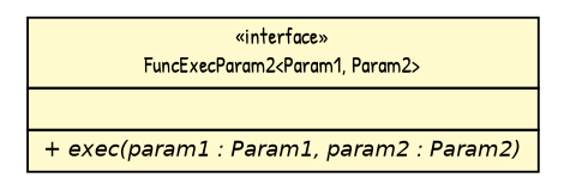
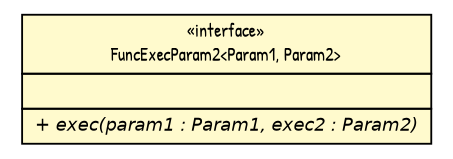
  digraph {
    nodesep=0.25
    ranksep=0.5
    fontname="Patrick Hand"
-   n1 [fontcolor=black fontname="Patrick Hand" fontsize=10.0 label=<<table title="org.apache.clusterbr.proc.contract.FuncExecParam2" border="0" cellborder="1" cellspacing="0" cellpadding="2" port="p" bgcolor="lemonChiffon" href="./FuncExecParam2.html"> 		<tr><td><table border="0" cellspacing="0" cellpadding="1"> <tr><td align="center" balign="center"> &#171;interface&#187; </td></tr> <tr><td align="center" balign="center"> FuncExecParam2&lt;Param1, Param2&gt; </td></tr> 		</table></td></tr> 		<tr><td><table border="0" cellspacing="0" cellpadding="1"> <tr><td align="left" balign="left">  </td></tr> 		</table></td></tr> 		<tr><td><table border="0" cellspacing="0" cellpadding="1"> <tr><td align="left" balign="left"><font face="Helvetica-Oblique" point-size="10.0"> + exec(param1 : Param1, param2 : Param2) </font></td></tr> 		</table></td></tr> 		</table>> shape=plaintext]
+   n1 [fontcolor=black fontname="Patrick Hand" fontsize=10.0 label=<<table title="org.apache.clusterbr.proc.contract.FuncExecParam2" border="0" cellborder="1" cellspacing="0" cellpadding="2" port="p" bgcolor="lemonChiffon" href="./FuncExecParam2.html"> 		<tr><td><table border="0" cellspacing="0" cellpadding="1"> <tr><td align="center" balign="center"> &#171;interface&#187; </td></tr> <tr><td align="center" balign="center"> FuncExecParam2&lt;Param1, Param2&gt; </td></tr> 		</table></td></tr> 		<tr><td><table border="0" cellspacing="0" cellpadding="1"> <tr><td align="left" balign="left">  </td></tr> 		</table></td></tr> 		<tr><td><table border="0" cellspacing="0" cellpadding="1"> <tr><td align="left" balign="left"><font face="Helvetica-Oblique" point-size="10.0"> + exec(param1 : Param1, exec2 : Param2) </font></td></tr> 		</table></td></tr> 		</table>> shape=plaintext]
  }
